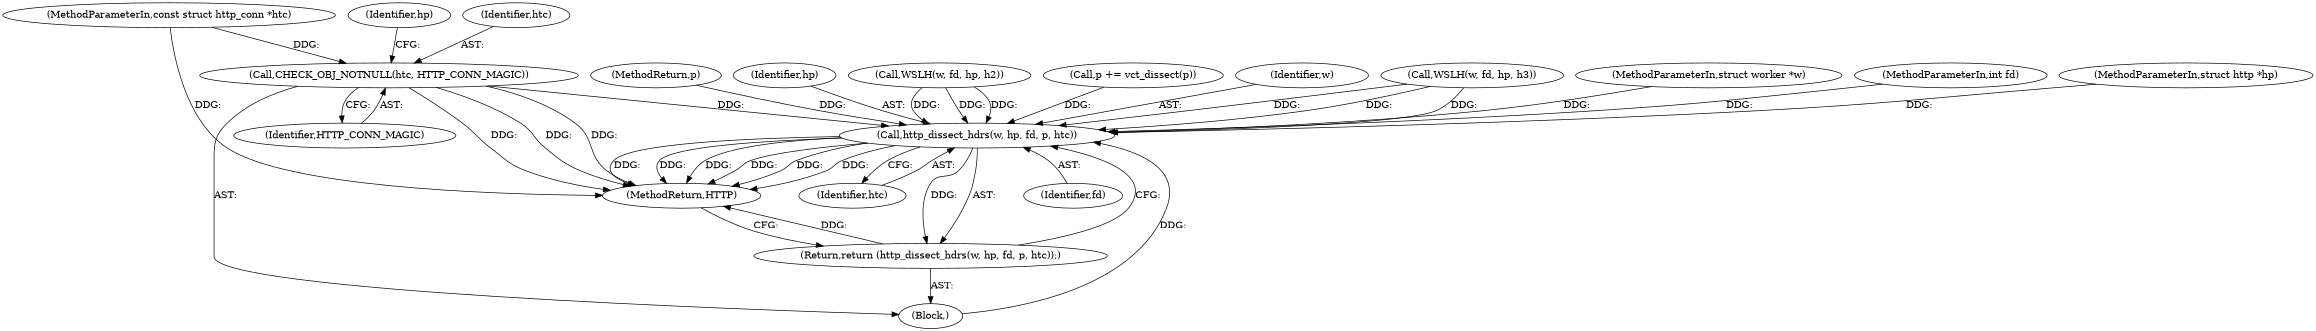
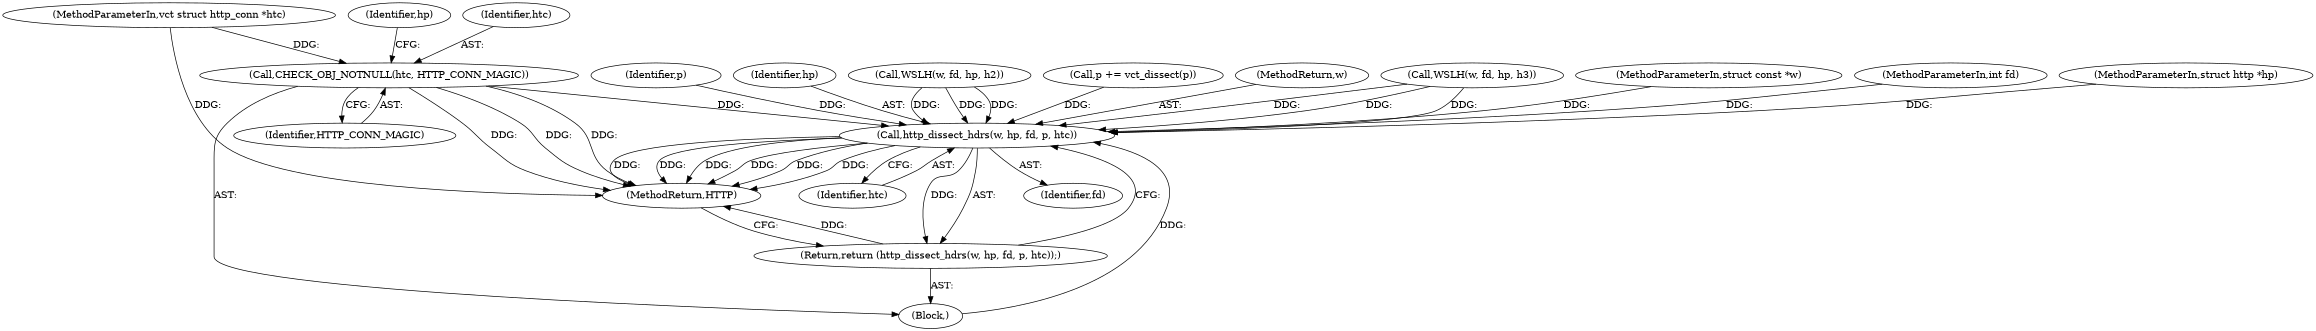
  digraph {
    n1 [label="(Call,CHECK_OBJ_NOTNULL(htc, HTTP_CONN_MAGIC))"]
    n2 [label="(Call,http_dissect_hdrs(w, hp, fd, p, htc))"]
    n3 [label="(Block,)"]
    n4 [label="(Identifier,HTTP_CONN_MAGIC)"]
    n5 [label="(MethodReturn,HTTP)"]
    n6 [label="(Return,return (http_dissect_hdrs(w, hp, fd, p, htc));)"]
    n7 [label="(Identifier,htc)"]
-   n8 [label="(MethodParameterIn,const struct http_conn *htc)"]
+   n8 [label="(MethodParameterIn,vct struct http_conn *htc)"]
    n9 [label="(Identifier,hp)"]
    n10 [label="(Call,WSLH(w, fd, hp, h2))"]
    n11 [label="(Call,p += vct_dissect(p))"]
-   n12 [label="(Identifier,w)"]
+   n12 [label="(MethodReturn,w)"]
    n13 [label="(Call,WSLH(w, fd, hp, h3))"]
-   n14 [label="(MethodParameterIn,struct worker *w)"]
+   n14 [label="(MethodParameterIn,struct const *w)"]
    n15 [label="(MethodParameterIn,int fd)"]
    n16 [label="(MethodParameterIn,struct http *hp)"]
    n17 [label="(Identifier,htc)"]
-   n18 [label="(MethodReturn,p)"]
+   n18 [label="(Identifier,p)"]
    n19 [label="(Identifier,fd)"]
    n20 [label="(Identifier,hp)"]
    n1 -> n2 [label="DDG: "]
    n1 -> n3 [label="AST: "]
    n1 -> n4 [label="CFG: "]
    n1 -> n5 [label="DDG: "]
    n1 -> n5 [label="DDG: "]
    n1 -> n5 [label="DDG: "]
    n2 -> n5 [label="DDG: "]
    n2 -> n5 [label="DDG: "]
    n2 -> n5 [label="DDG: "]
    n2 -> n5 [label="DDG: "]
    n2 -> n5 [label="DDG: "]
    n2 -> n5 [label="DDG: "]
    n2 -> n6 [label="AST: "]
    n2 -> n6 [label="DDG: "]
    n2 -> n7 [label="CFG: "]
    n3 -> n2 [label="DDG: "]
    n4 -> n1 [label="AST: "]
    n5 -> n6 [label="CFG: "]
    n6 -> n2 [label="CFG: "]
    n6 -> n3 [label="AST: "]
    n6 -> n5 [label="DDG: "]
    n7 -> n2 [label="AST: "]
    n8 -> n1 [label="DDG: "]
    n8 -> n5 [label="DDG: "]
    n9 -> n1 [label="CFG: "]
    n10 -> n2 [label="DDG: "]
    n10 -> n2 [label="DDG: "]
    n10 -> n2 [label="DDG: "]
    n11 -> n2 [label="DDG: "]
    n12 -> n2 [label="AST: "]
    n13 -> n2 [label="DDG: "]
    n13 -> n2 [label="DDG: "]
    n13 -> n2 [label="DDG: "]
    n14 -> n2 [label="DDG: "]
    n15 -> n2 [label="DDG: "]
    n16 -> n2 [label="DDG: "]
    n17 -> n1 [label="AST: "]
    n18 -> n2 [label="DDG: "]
-   n19 -> n2 [label="AST: "]
+   n2 -> n19 [label="AST: "]
    n20 -> n2 [label="AST: "]
  }
